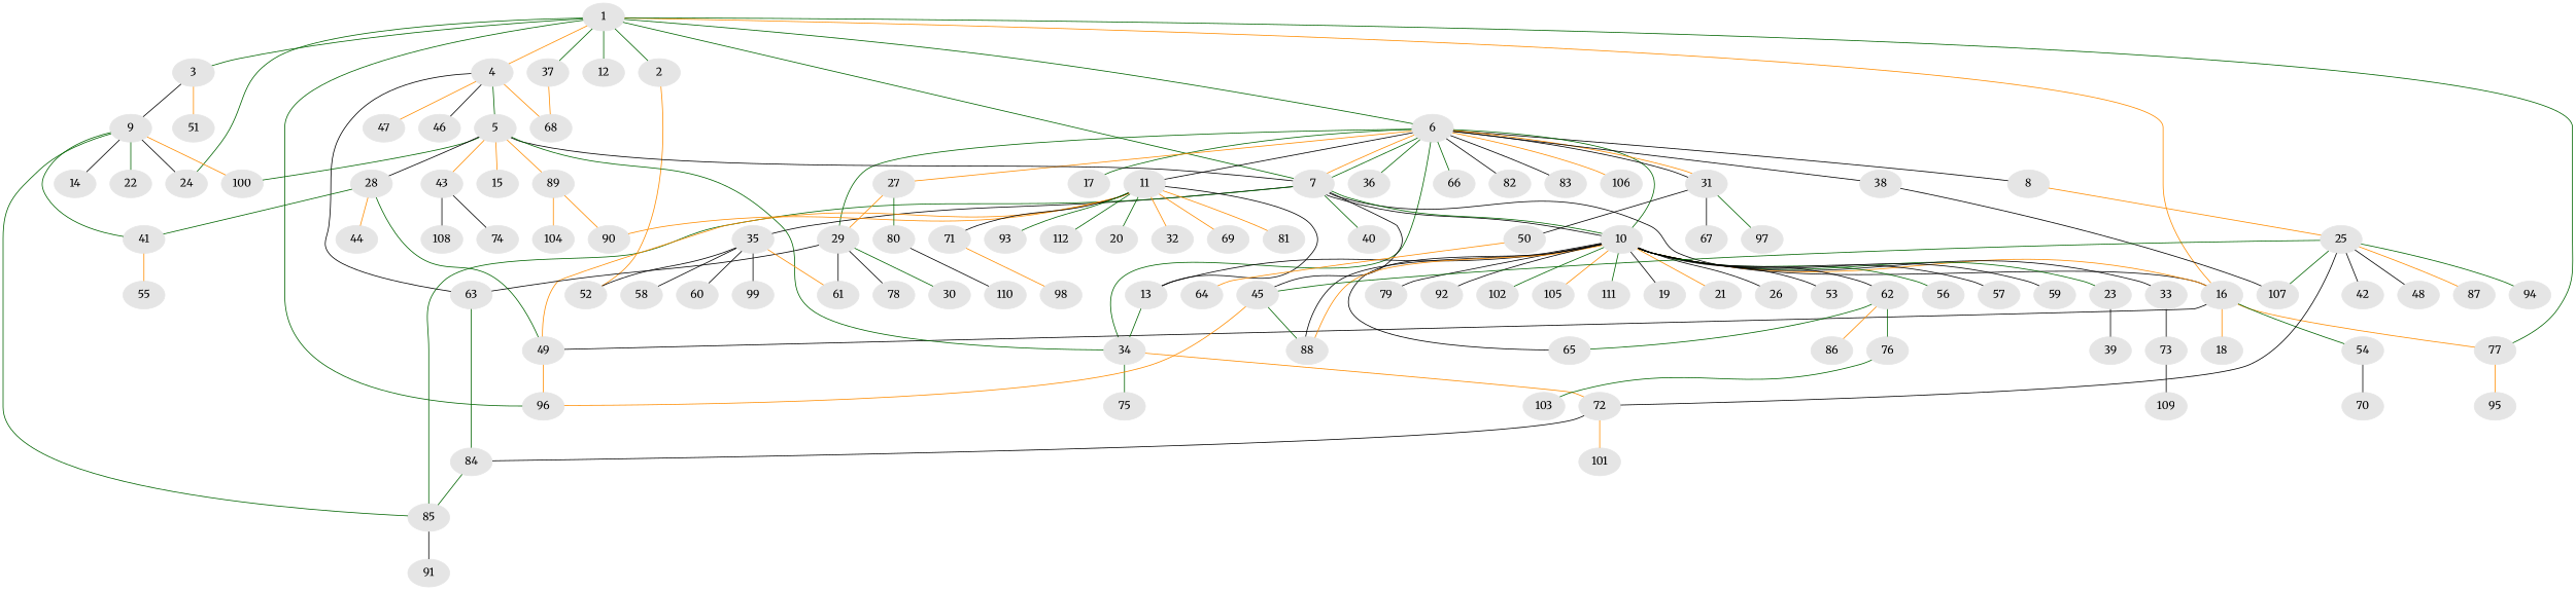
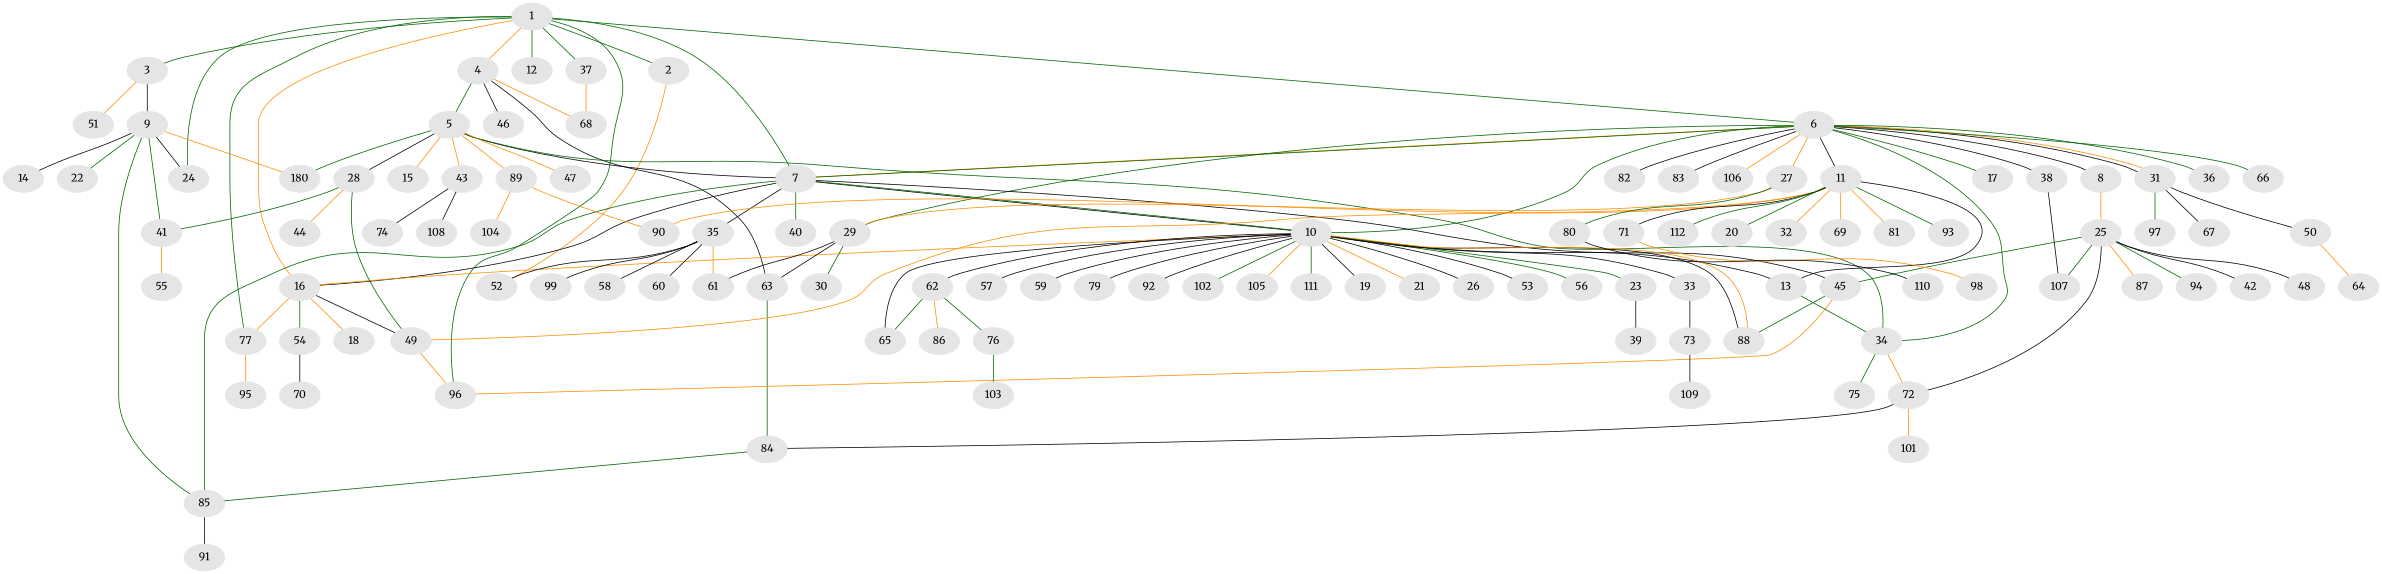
  graph {
    fontname=Merriweather
    node [color=gray90 fontname=Merriweather style=filled]
    edge [color=black fontname=Merriweather]
    1
    2
    3
    4
    6
    7
    12
    16
    24
    37
    77
    96
    52
    9
    51
    68
    5
    46
    63
    34
    8
    10
    11
    17
    27
    29
    31
    36
    38
    66
    82
    83
    106
    35
    40
    45
    85
    49
    18
    54
    95
-   100
+   100 [label=180]
    14
    22
    41
    15
    28
    43
    47
    89
    84
    44
    72
    75
    74
    108
    90
    104
    25
    13
    19
    21
    23
    26
    33
    53
    56
    57
    59
    62
    65
    79
    88
    92
    102
    105
    111
    20
    32
    69
    71
    81
    93
    112
    80
    30
    61
-   78
    50
    67
    97
    107
    58
    60
    99
    91
    42
    48
    87
    94
    55
    39
    73
    76
    86
    98
    70
    101
    110
    64
    109
    103
    1 -- 2 [color=darkgreen]
    1 -- 3 [color=darkgreen]
    1 -- 4 [color=darkorange]
    1 -- 6 [color=darkgreen]
    1 -- 7 [color=darkgreen]
    1 -- 12 [color=darkgreen]
    1 -- 16 [color=darkorange]
    1 -- 24 [color=darkgreen]
    1 -- 37 [color=darkgreen]
    1 -- 77 [color=darkgreen]
    1 -- 96 [color=darkgreen]
    2 -- 52 [color=darkorange]
    3 -- 9
    3 -- 51 [color=darkorange]
    4 -- 68 [color=darkorange]
    4 -- 5 [color=darkgreen]
    4 -- 46
    4 -- 63
    6 -- 7 [color=darkorange]
    6 -- 7 [color=darkgreen]
    6 -- 34 [color=darkgreen]
    6 -- 8
    6 -- 10 [color=darkgreen]
    6 -- 11
    6 -- 17 [color=darkgreen]
    6 -- 27 [color=darkorange]
    6 -- 29 [color=darkgreen]
    6 -- 31
    6 -- 31 [color=darkorange]
    6 -- 36 [color=darkgreen]
    6 -- 38
    6 -- 66 [color=darkgreen]
    6 -- 82
    6 -- 83
    6 -- 106 [color=darkorange]
    7 -- 16
    7 -- 10
    7 -- 10 [color=darkgreen]
    7 -- 35
    7 -- 40 [color=darkgreen]
    7 -- 45
    7 -- 85 [color=darkgreen]
    16 -- 77 [color=darkorange]
    16 -- 49
    16 -- 18 [color=darkorange]
    16 -- 54 [color=darkgreen]
    37 -- 68 [color=darkorange]
    77 -- 95 [color=darkorange]
    9 -- 24
    9 -- 85 [color=darkgreen]
    9 -- 100 [color=darkorange]
    9 -- 14
    9 -- 22 [color=darkgreen]
    9 -- 41 [color=darkgreen]
    5 -- 7
    5 -- 34 [color=darkgreen]
    5 -- 100 [color=darkgreen]
    5 -- 15 [color=darkorange]
    5 -- 28
    5 -- 43 [color=darkorange]
-   4 -- 47 [color=darkorange]
+   5 -- 47 [color=darkorange]
    5 -- 89 [color=darkorange]
    63 -- 84 [color=darkgreen]
    34 -- 72 [color=darkorange]
    34 -- 75 [color=darkgreen]
    8 -- 25 [color=darkorange]
    10 -- 16 [color=darkorange]
    10 -- 13
    10 -- 19
    10 -- 21 [color=darkorange]
    10 -- 23 [color=darkgreen]
    10 -- 26
    10 -- 33
    10 -- 53
    10 -- 56 [color=darkgreen]
    10 -- 57
    10 -- 59
    10 -- 62
    10 -- 65
    10 -- 79
    10 -- 88
    10 -- 88 [color=darkorange]
    10 -- 92
    10 -- 102 [color=darkgreen]
    10 -- 105 [color=darkorange]
    10 -- 111 [color=darkgreen]
    11 -- 49 [color=darkorange]
    11 -- 90 [color=darkorange]
    11 -- 13
    11 -- 20 [color=darkgreen]
    11 -- 32 [color=darkorange]
    11 -- 69 [color=darkorange]
    11 -- 71
    11 -- 81 [color=darkorange]
    11 -- 93 [color=darkgreen]
    11 -- 112 [color=darkgreen]
    27 -- 29 [color=darkorange]
    27 -- 80 [color=darkgreen]
    29 -- 63
    29 -- 30 [color=darkgreen]
    29 -- 61
-   29 -- 78
    31 -- 50
    31 -- 67
    31 -- 97 [color=darkgreen]
    38 -- 107
    35 -- 52
    35 -- 61 [color=darkorange]
    35 -- 58
    35 -- 60
    35 -- 99
    45 -- 96 [color=darkorange]
    45 -- 88 [color=darkgreen]
    85 -- 91
    49 -- 96 [color=darkorange]
    54 -- 70
    41 -- 55 [color=darkorange]
    28 -- 49 [color=darkgreen]
    28 -- 41 [color=darkgreen]
    28 -- 44 [color=darkorange]
    43 -- 74
    43 -- 108
    89 -- 90 [color=darkorange]
    89 -- 104 [color=darkorange]
    84 -- 85 [color=darkgreen]
    72 -- 84
    72 -- 101 [color=darkorange]
    25 -- 45 [color=darkgreen]
    25 -- 72
    25 -- 107 [color=darkgreen]
    25 -- 42
    25 -- 48
    25 -- 87 [color=darkorange]
    25 -- 94 [color=darkgreen]
    13 -- 34 [color=darkgreen]
    23 -- 39
    33 -- 73
    62 -- 65 [color=darkgreen]
    62 -- 76 [color=darkgreen]
    62 -- 86 [color=darkorange]
    71 -- 98 [color=darkorange]
    80 -- 110
    50 -- 64 [color=darkorange]
    73 -- 109
    76 -- 103 [color=darkgreen]
  }
